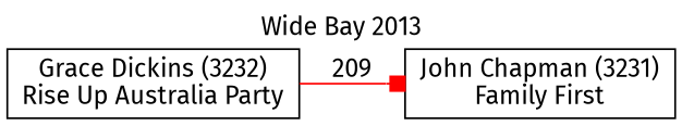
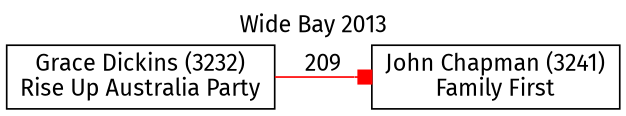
  digraph {
    label="Wide Bay 2013"
    labelloc=t
    mclimit=10
    rankdir=LR
    fontname="Fira Sans"
    node [shape=box fontname="Fira Sans"]
-   n1 [label="John Chapman (3231)\nFamily First"]
+   n1 [label="John Chapman (3241)\nFamily First"]
    n2 [label="Grace Dickins (3232)\nRise Up Australia Party"]
    n2 -> n1 [label=209 color=red arrowhead=box fontname="Fira Sans"]
  }
